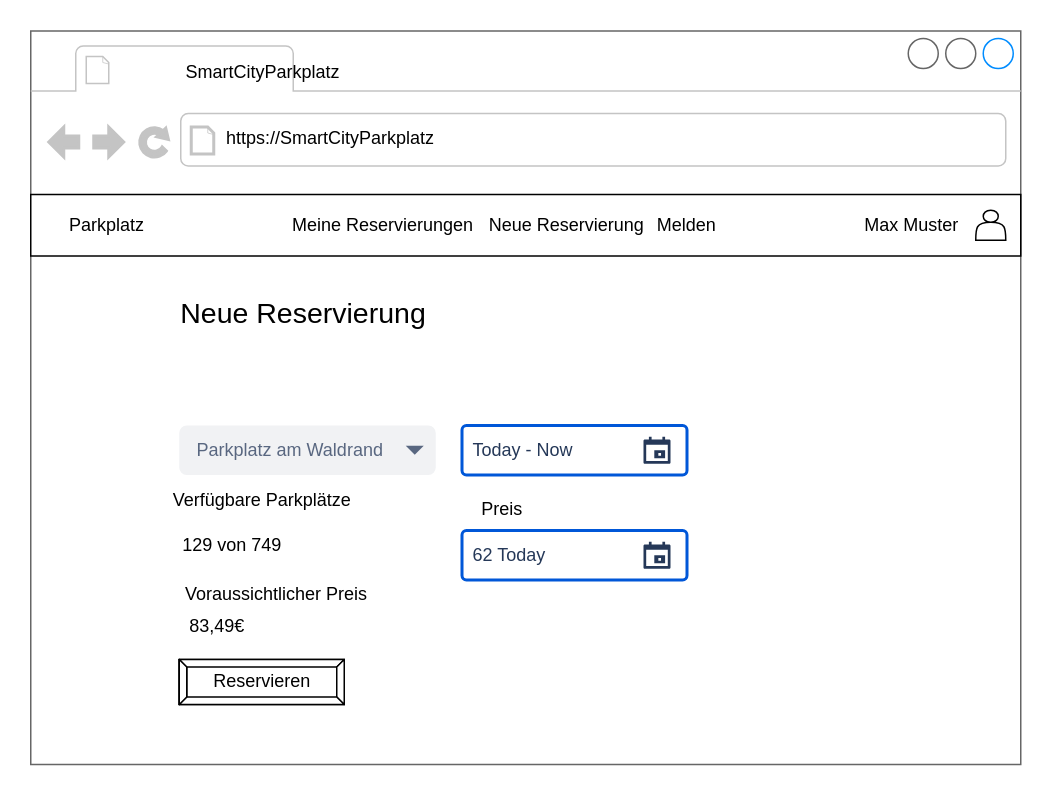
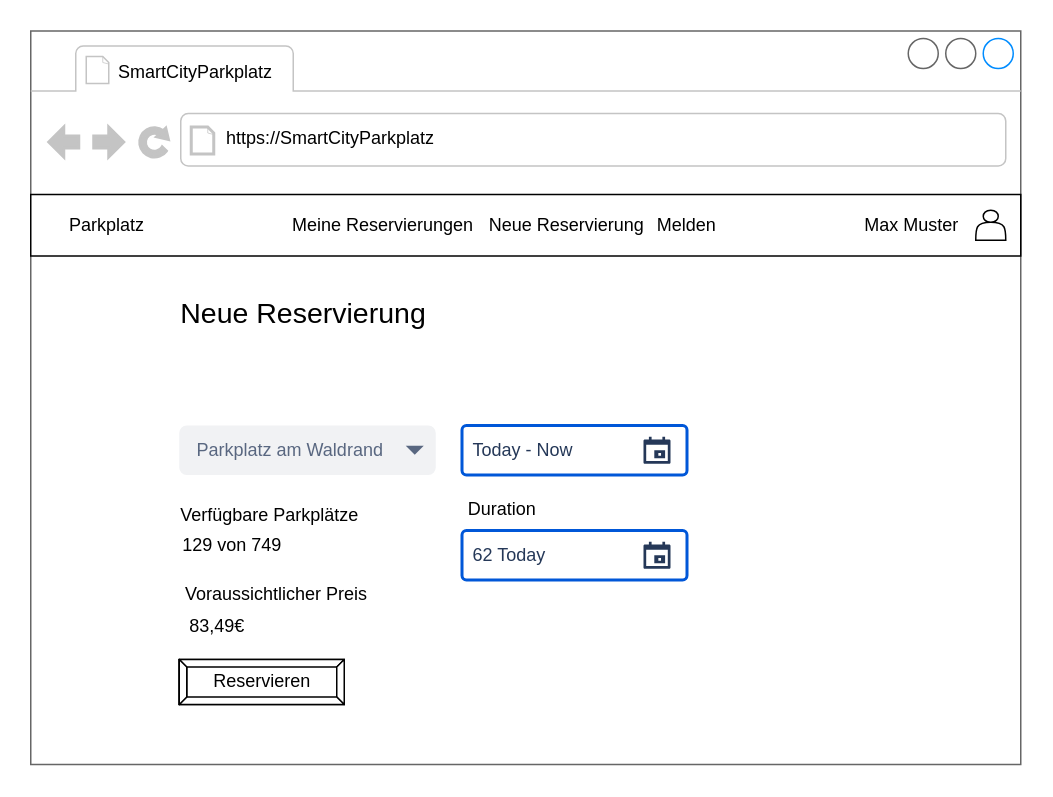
  <mxCell id="0" style=";html=1;" />
  <mxCell id="1" style=";html=1;" parent="0" />
  <mxCell id="2" value="" style="strokeWidth=1;shadow=0;dashed=0;align=center;html=1;shape=mxgraph.mockup.containers.browserWindow;rSize=0;strokeColor=#666666;strokeColor2=#008cff;strokeColor3=#c4c4c4;mainText=,;recursiveResize=0;" vertex="1" parent="1"><mxGeometry y="20" width="660" height="489" as="geometry" x="20" /></mxCell>
  <mxCell id="3" value="https://SmartCityParkplatz" style="text;html=1;strokeColor=none;fillColor=none;align=center;verticalAlign=middle;whiteSpace=wrap;rounded=0;" vertex="1" parent="2"><mxGeometry x="130" y="60" width="140" height="24" as="geometry" /></mxCell>
- <mxCell id="4" value="SmartCityParkplatz" style="text;html=1;strokeColor=none;fillColor=none;align=center;verticalAlign=middle;whiteSpace=wrap;rounded=0;" vertex="1" parent="2"><mxGeometry x="105" y="20" width="100" height="16" as="geometry" /></mxCell>
+ <mxCell id="4" value="SmartCityParkplatz" style="text;html=1;strokeColor=none;fillColor=none;align=center;verticalAlign=middle;whiteSpace=wrap;rounded=0;" vertex="1" parent="2"><mxGeometry x="60" y="20" width="100" height="16" as="geometry" /></mxCell>
  <mxCell id="5" value="" style="rounded=0;whiteSpace=wrap;html=1;" vertex="1" parent="2"><mxGeometry y="109" width="660" height="41" as="geometry" /></mxCell>
  <mxCell id="6" value="Parkplatz" style="text;html=1;strokeColor=none;fillColor=none;align=center;verticalAlign=middle;whiteSpace=wrap;rounded=0;" vertex="1" parent="2"><mxGeometry x="20" y="119.5" width="62" height="20" as="geometry" /></mxCell>
  <mxCell id="7" value="" style="shape=actor;whiteSpace=wrap;html=1;" vertex="1" parent="2"><mxGeometry x="630" y="119.5" width="20" height="20" as="geometry" /></mxCell>
  <mxCell id="8" value="Max Muster" style="text;html=1;strokeColor=none;fillColor=none;align=center;verticalAlign=middle;whiteSpace=wrap;rounded=0;" vertex="1" parent="2"><mxGeometry x="550" y="119.5" width="75" height="20" as="geometry" /></mxCell>
  <mxCell id="9" value="&lt;font style=&quot;font-size: 19px&quot;&gt;Neue Reservierung&lt;/font&gt;" style="text;html=1;strokeColor=none;fillColor=none;align=center;verticalAlign=middle;whiteSpace=wrap;rounded=0;" vertex="1" parent="2"><mxGeometry x="82" y="179" width="200" height="20" as="geometry" /></mxCell>
  <mxCell id="10" value="Reservieren" style="labelPosition=center;verticalLabelPosition=middle;align=center;html=1;shape=mxgraph.basic.button;dx=5;" vertex="1" parent="2"><mxGeometry x="99" y="419" width="110" height="30" as="geometry" /></mxCell>
  <mxCell id="11" value="Parkplatz am Waldrand" style="rounded=1;fillColor=#F1F2F4;strokeColor=none;html=1;fontColor=#596780;align=left;fontSize=12;spacingLeft=10" vertex="1" parent="2"><mxGeometry x="99" y="263" width="171" height="33" as="geometry" /></mxCell>
  <mxCell id="12" value="" style="shape=triangle;direction=south;fillColor=#596780;strokeColor=none;html=1" vertex="1" parent="11"><mxGeometry x="1" y="0.5" width="12" height="6" relative="1" as="geometry"><mxPoint x="-20" y="-3" as="offset" /></mxGeometry></mxCell>
  <mxCell id="13" value="Today - Now" style="rounded=1;arcSize=9;fillColor=#ffffff;align=left;spacingLeft=5;strokeColor=#0057D8;html=1;strokeWidth=2;fontColor=#253858;fontSize=12" vertex="1" parent="2"><mxGeometry x="287.5" y="263" width="150" height="33" as="geometry" /></mxCell>
  <mxCell id="14" value="" style="shape=mxgraph.gmdl.calendar;fillColor=#253858;strokeColor=none" vertex="1" parent="13"><mxGeometry x="1" y="0.5" width="18" height="18" relative="1" as="geometry"><mxPoint x="-29" y="-9" as="offset" /></mxGeometry></mxCell>
  <mxCell id="15" value="62 Today" style="rounded=1;arcSize=9;fillColor=#ffffff;align=left;spacingLeft=5;strokeColor=#0057D8;html=1;strokeWidth=2;fontColor=#253858;fontSize=12" vertex="1" parent="2"><mxGeometry x="287.5" y="333" width="150" height="33" as="geometry" /></mxCell>
  <mxCell id="16" value="" style="shape=mxgraph.gmdl.calendar;fillColor=#253858;strokeColor=none" vertex="1" parent="15"><mxGeometry x="1" y="0.5" width="18" height="18" relative="1" as="geometry"><mxPoint x="-29" y="-9" as="offset" /></mxGeometry></mxCell>
- <mxCell id="17" value="Preis" style="text;html=1;strokeColor=none;fillColor=none;align=center;verticalAlign=middle;whiteSpace=wrap;rounded=0;" vertex="1" parent="2"><mxGeometry x="289" y="309" width="51" height="20" as="geometry" /></mxCell>
+ <mxCell id="17" value="Duration" style="text;html=1;strokeColor=none;fillColor=none;align=center;verticalAlign=middle;whiteSpace=wrap;rounded=0;" vertex="1" parent="2"><mxGeometry x="289" y="309" width="51" height="20" as="geometry" /></mxCell>
  <mxCell id="18" value="Voraussichtlicher Preis" style="text;html=1;strokeColor=none;fillColor=none;align=center;verticalAlign=middle;whiteSpace=wrap;rounded=0;" vertex="1" parent="2"><mxGeometry x="99" y="366" width="130" height="20" as="geometry" /></mxCell>
  <mxCell id="19" value="83,49€" style="text;html=1;strokeColor=none;fillColor=none;align=center;verticalAlign=middle;whiteSpace=wrap;rounded=0;" vertex="1" parent="2"><mxGeometry x="99" y="387" width="51" height="19" as="geometry" /></mxCell>
- <mxCell id="20" value="Verfügbare Parkplätze" style="text;html=1;strokeColor=none;fillColor=none;align=center;verticalAlign=middle;whiteSpace=wrap;rounded=0;" vertex="1" parent="2"><mxGeometry x="94" y="303" width="121" height="20" as="geometry" /></mxCell>
+ <mxCell id="20" value="Verfügbare Parkplätze" style="text;html=1;strokeColor=none;fillColor=none;align=center;verticalAlign=middle;whiteSpace=wrap;rounded=0;" vertex="1" parent="2"><mxGeometry x="99" y="313" width="121" height="20" as="geometry" /></mxCell>
  <mxCell id="21" value="129 von 749" style="text;html=1;strokeColor=none;fillColor=none;align=center;verticalAlign=middle;whiteSpace=wrap;rounded=0;" vertex="1" parent="2"><mxGeometry x="99" y="333" width="71" height="20" as="geometry" /></mxCell>
  <mxCell id="22" value="Melden" style="text;html=1;strokeColor=none;fillColor=none;align=center;verticalAlign=middle;whiteSpace=wrap;rounded=0;" vertex="1" parent="1"><mxGeometry x="435" y="139.5" width="45" height="20" as="geometry" /></mxCell>
  <mxCell id="23" value="Meine Reservierungen" style="text;html=1;strokeColor=none;fillColor=none;align=center;verticalAlign=middle;whiteSpace=wrap;rounded=0;" vertex="1" parent="1"><mxGeometry x="190" y="139.5" width="130" height="20" as="geometry" /></mxCell>
  <mxCell id="24" value="Neue Reservierung" style="text;html=1;strokeColor=none;fillColor=none;align=center;verticalAlign=middle;whiteSpace=wrap;rounded=0;" vertex="1" parent="1"><mxGeometry x="320" y="139.5" width="115" height="20" as="geometry" /></mxCell>
